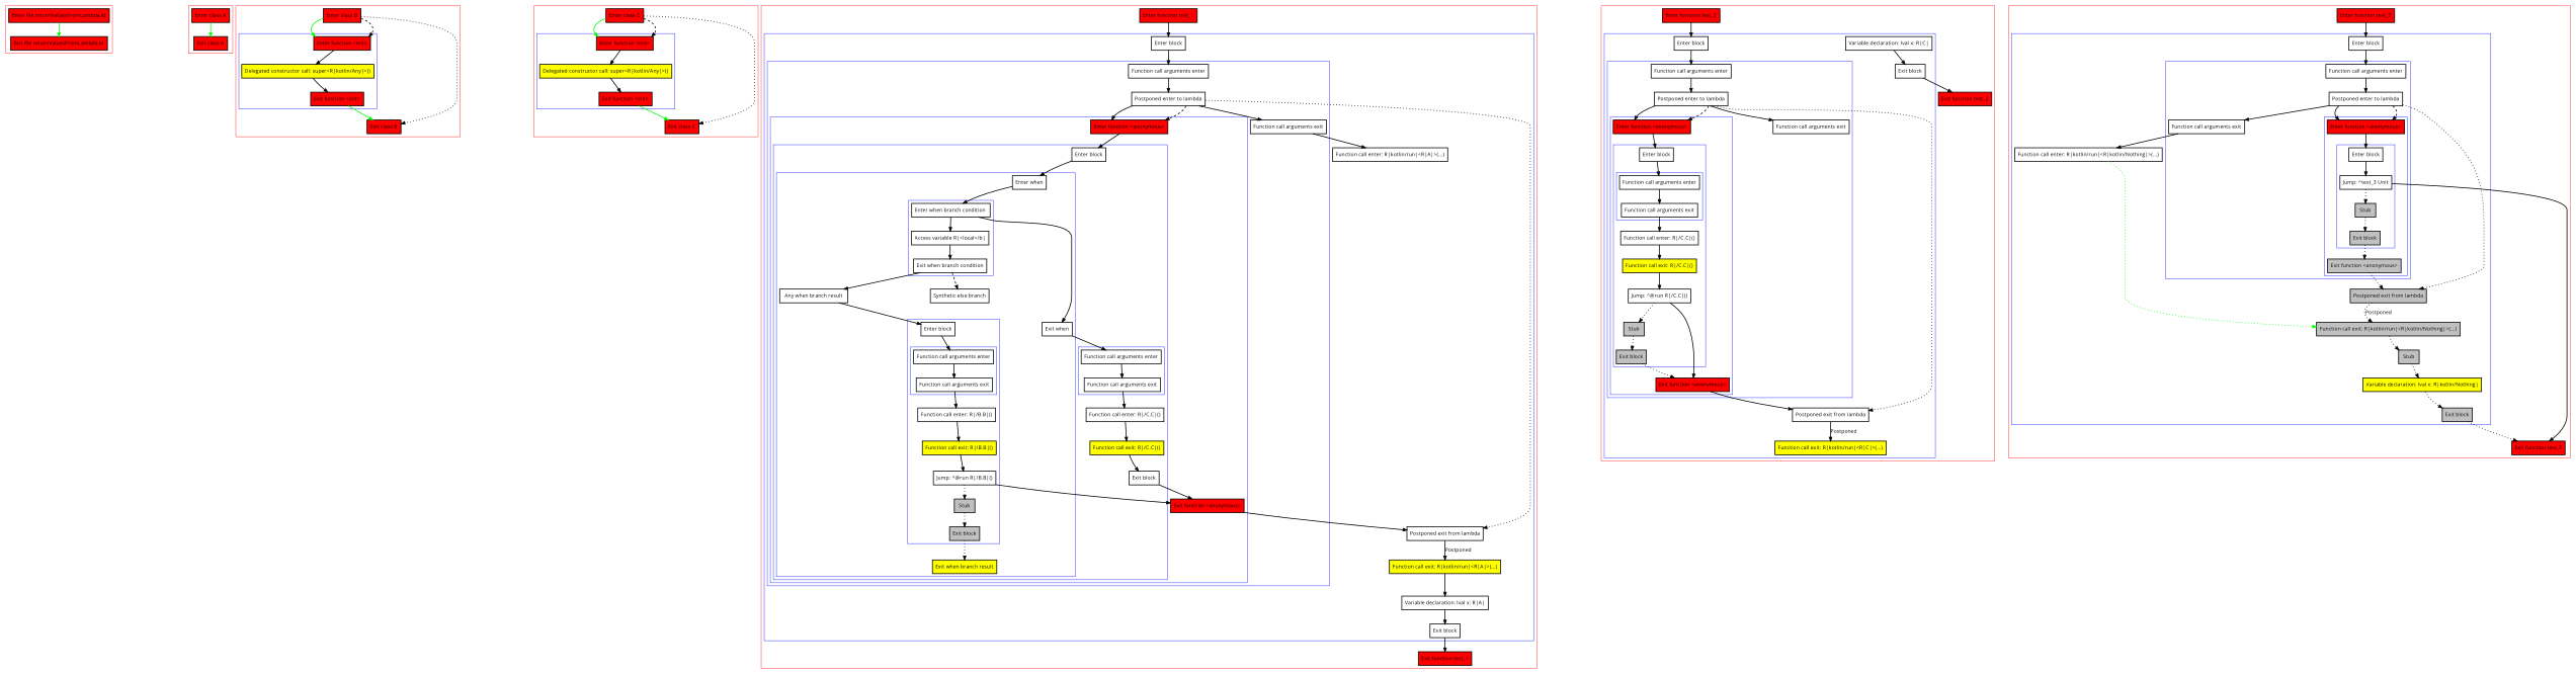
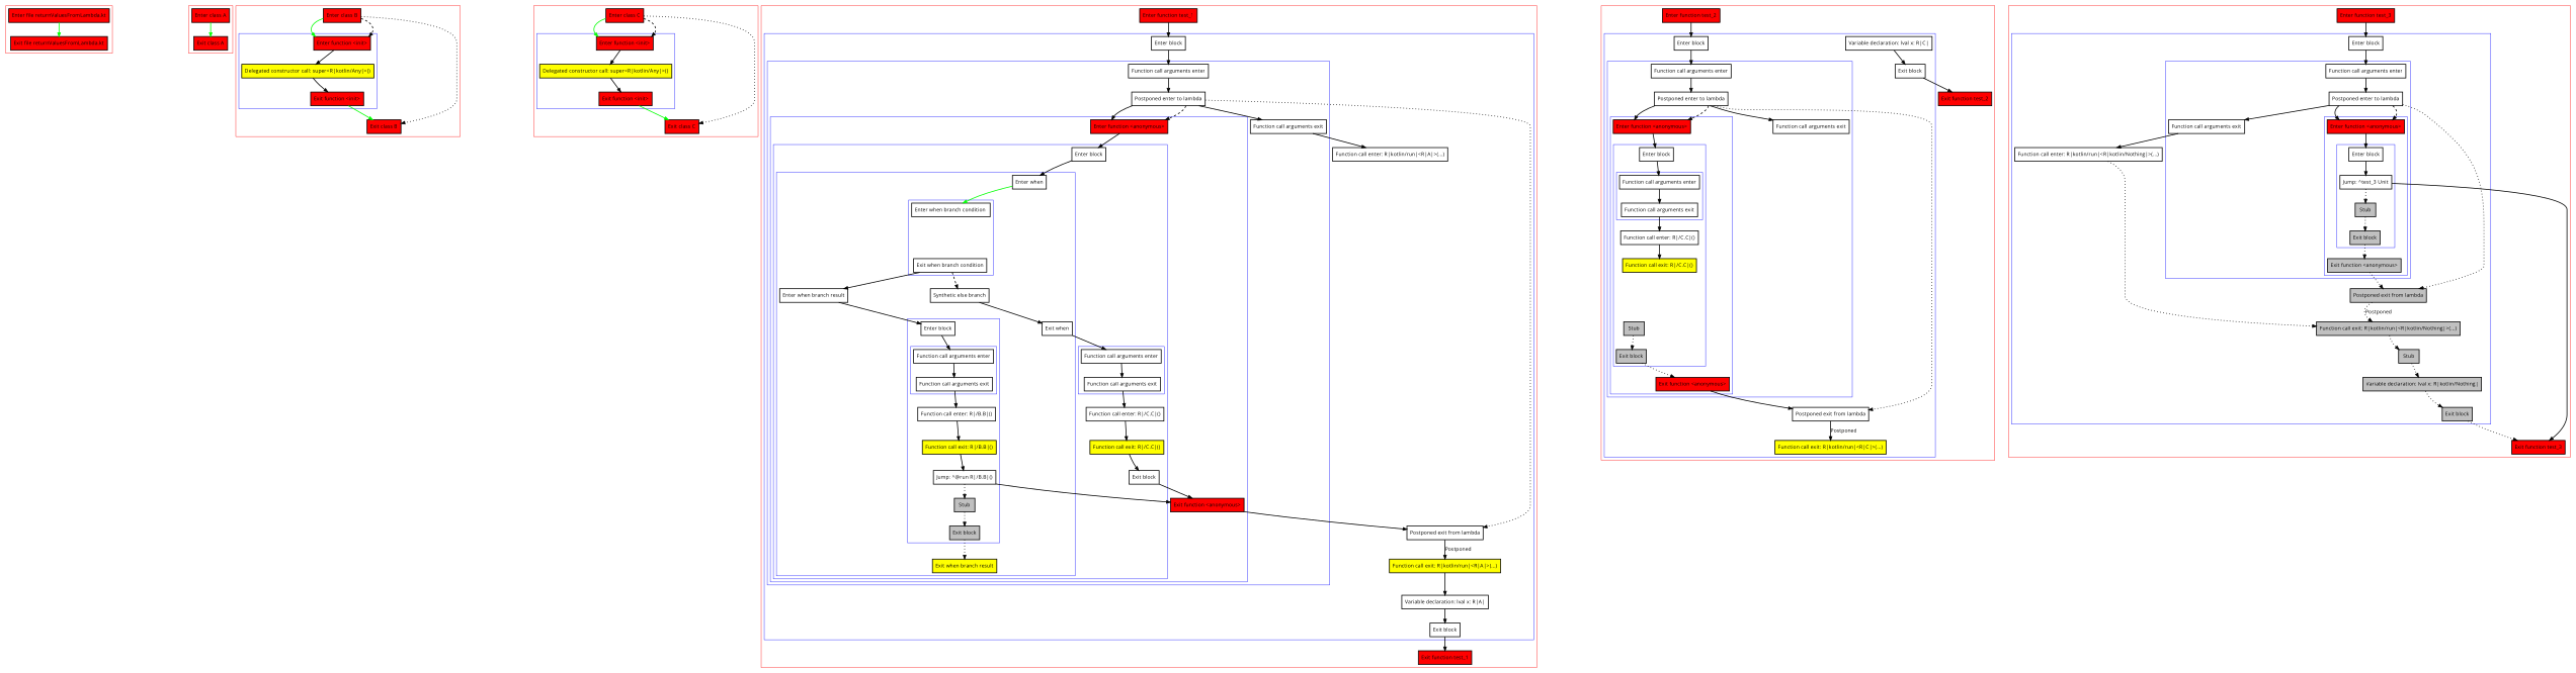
  digraph {
    fontname="Open Sans"
    nodesep=3
    node [fontname="Open Sans" penwidth=2 shape=box]
    edge [fontname="Open Sans" penwidth=2]
    n1 [fillcolor=red label="Enter file returnValuesFromLambda.kt" style=filled]
    n2 [fillcolor=red label="Exit file returnValuesFromLambda.kt" style=filled]
    n3 [fillcolor=red label="Enter class A" style=filled]
    n4 [fillcolor=red label="Exit class A" style=filled]
    n5 [fillcolor=red label="Enter function <init>" style=filled]
    n6 [fillcolor=yellow label="Delegated constructor call: super<R|kotlin/Any|>()" style=filled]
    n7 [fillcolor=red label="Exit function <init>" style=filled]
    n8 [fillcolor=red label="Enter class B" style=filled]
    n9 [fillcolor=red label="Exit class B" style=filled]
    n10 [fillcolor=red label="Enter function <init>" style=filled]
    n11 [fillcolor=yellow label="Delegated constructor call: super<R|kotlin/Any|>()" style=filled]
    n12 [fillcolor=red label="Exit function <init>" style=filled]
    n13 [fillcolor=red label="Enter class C" style=filled]
    n14 [fillcolor=red label="Exit class C" style=filled]
    n15 [label="Enter when branch condition "]
-   n16 [label="Access variable R|<local>/b|"]
    n17 [label="Exit when branch condition"]
    n18 [label="Function call arguments enter"]
    n19 [label="Function call arguments exit"]
    n20 [label="Enter block"]
    n21 [label="Function call enter: R|/B.B|()"]
    n22 [fillcolor=yellow label="Function call exit: R|/B.B|()" style=filled]
    n23 [label="Jump: ^@run R|/B.B|()"]
    n24 [fillcolor=gray label=Stub style=filled]
    n25 [fillcolor=gray label="Exit block" style=filled]
    n26 [label="Enter when"]
    n27 [label="Synthetic else branch"]
-   n28 [label="Any when branch result"]
+   n28 [label="Enter when branch result"]
    n29 [fillcolor=yellow label="Exit when branch result" style=filled]
    n30 [label="Exit when"]
    n31 [label="Function call arguments enter"]
    n32 [label="Function call arguments exit"]
    n33 [label="Enter block"]
    n34 [label="Function call enter: R|/C.C|()"]
    n35 [fillcolor=yellow label="Function call exit: R|/C.C|()" style=filled]
    n36 [label="Exit block"]
    n37 [fillcolor=red label="Enter function <anonymous>" style=filled]
    n38 [fillcolor=red label="Exit function <anonymous>" style=filled]
    n39 [label="Function call arguments enter"]
    n40 [label="Postponed enter to lambda"]
    n41 [label="Function call arguments exit"]
    n42 [label="Enter block"]
    n43 [label="Function call enter: R|kotlin/run|<R|A|>(...)"]
    n44 [label="Postponed exit from lambda"]
    n45 [fillcolor=yellow label="Function call exit: R|kotlin/run|<R|A|>(...)" style=filled]
    n46 [label="Variable declaration: lval x: R|A|"]
    n47 [label="Exit block"]
    n48 [fillcolor=red label="Enter function test_1" style=filled]
    n49 [fillcolor=red label="Exit function test_1" style=filled]
    n50 [label="Function call arguments enter"]
    n51 [label="Function call arguments exit"]
    n52 [label="Enter block"]
    n53 [label="Function call enter: R|/C.C|()"]
    n54 [fillcolor=yellow label="Function call exit: R|/C.C|()" style=filled]
-   n55 [label="Jump: ^@run R|/C.C|()"]
    n56 [fillcolor=gray label=Stub style=filled]
    n57 [fillcolor=gray label="Exit block" style=filled]
    n58 [fillcolor=red label="Enter function <anonymous>" style=filled]
    n59 [fillcolor=red label="Exit function <anonymous>" style=filled]
    n60 [label="Function call arguments enter"]
    n61 [label="Postponed enter to lambda"]
    n62 [label="Function call arguments exit"]
    n63 [label="Enter block"]
    n64 [label="Postponed exit from lambda"]
    n65 [fillcolor=yellow label="Function call exit: R|kotlin/run|<R|C|>(...)" style=filled]
    n66 [label="Variable declaration: lval x: R|C|"]
    n67 [label="Exit block"]
    n68 [fillcolor=red label="Enter function test_2" style=filled]
    n69 [fillcolor=red label="Exit function test_2" style=filled]
    n70 [label="Enter block"]
    n71 [label="Jump: ^test_3 Unit"]
    n72 [fillcolor=gray label=Stub style=filled]
    n73 [fillcolor=gray label="Exit block" style=filled]
    n74 [fillcolor=red label="Enter function <anonymous>" style=filled]
    n75 [fillcolor=gray label="Exit function <anonymous>" style=filled]
    n76 [label="Function call arguments enter"]
    n77 [label="Postponed enter to lambda"]
    n78 [label="Function call arguments exit"]
    n79 [label="Enter block"]
    n80 [label="Function call enter: R|kotlin/run|<R|kotlin/Nothing|>(...)"]
    n81 [fillcolor=gray label="Postponed exit from lambda" style=filled]
    n82 [fillcolor=gray label="Function call exit: R|kotlin/run|<R|kotlin/Nothing|>(...)" style=filled]
    n83 [fillcolor=gray label=Stub style=filled]
-   n84 [fillcolor=yellow label="Variable declaration: lval x: R|kotlin/Nothing|" style=filled]
+   n84 [fillcolor=gray label="Variable declaration: lval x: R|kotlin/Nothing|" style=filled]
    n85 [fillcolor=gray label="Exit block" style=filled]
    n86 [fillcolor=red label="Enter function test_3" style=filled]
    n87 [fillcolor=red label="Exit function test_3" style=filled]
    subgraph cluster_1 {
      color=red
      n1
      n2
    }
    subgraph cluster_2 {
      color=red
      n3
      n4
    }
    subgraph cluster_3 {
      color=red
      n8
      n9
      subgraph cluster_4 {
        color=blue
        n5
        n6
        n7
      }
    }
    subgraph cluster_5 {
      color=red
      n13
      n14
      subgraph cluster_6 {
        color=blue
        n10
        n11
        n12
      }
    }
    subgraph cluster_7 {
      color=red
      n48
      n49
      subgraph cluster_8 {
        color=blue
        n42
        n43
        n44
        n45
        n46
        n47
        subgraph cluster_9 {
          color=blue
          n39
          n40
          n41
          subgraph cluster_10 {
            color=blue
            n37
            n38
            subgraph cluster_11 {
              color=blue
              n33
              n34
              n35
              n36
              subgraph cluster_12 {
                color=blue
                n26
                n27
                n28
                n29
                n30
                subgraph cluster_13 {
                  color=blue
                  n15
-                 n16
                  n17
                }
                subgraph cluster_14 {
                  color=blue
                  n20
                  n21
                  n22
                  n23
                  n24
                  n25
                  subgraph cluster_15 {
                    color=blue
                    n18
                    n19
                  }
                }
              }
              subgraph cluster_16 {
                color=blue
                n31
                n32
              }
            }
          }
        }
      }
    }
    subgraph cluster_17 {
      color=red
      n68
      n69
      subgraph cluster_18 {
        color=blue
        n63
        n64
        n65
        n66
        n67
        subgraph cluster_19 {
          color=blue
          n60
          n61
          n62
          subgraph cluster_20 {
            color=blue
            n58
            n59
            subgraph cluster_21 {
              color=blue
              n52
              n53
              n54
-             n55
              n56
              n57
              subgraph cluster_22 {
                color=blue
                n50
                n51
              }
            }
          }
        }
      }
    }
    subgraph cluster_23 {
      color=red
      n86
      n87
      subgraph cluster_24 {
        color=blue
        n79
        n80
        n81
        n82
        n83
        n84
        n85
        subgraph cluster_25 {
          color=blue
          n76
          n77
          n78
          subgraph cluster_26 {
            color=blue
            n74
            n75
            subgraph cluster_27 {
              color=blue
              n70
              n71
              n72
              n73
            }
          }
        }
      }
    }
    n1 -> n2 [color=green]
    n3 -> n4 [color=green]
    n5 -> n6
    n6 -> n7
    n7 -> n9 [color=green]
    n8 -> n5 [color=green]
    n8 -> n5 [style=dashed]
    n8 -> n9 [style=dotted]
    n10 -> n11
    n11 -> n12
    n12 -> n14 [color=green]
    n13 -> n10 [color=green]
    n13 -> n10 [style=dashed]
    n13 -> n14 [style=dotted]
-   n15 -> n16
-   n16 -> n17
    n17 -> n27 [style=dashed]
    n17 -> n28
    n18 -> n19
    n19 -> n21
    n20 -> n18
    n21 -> n22
    n22 -> n23
    n23 -> n24 [style=dotted]
    n23 -> n38
    n24 -> n25 [style=dotted]
    n25 -> n29 [style=dotted]
-   n26 -> n15
-   n15 -> n30
+   n26 -> n15 [color=green]
+   n27 -> n30
    n28 -> n20
    n30 -> n31
    n31 -> n32
    n32 -> n34
    n33 -> n26
    n34 -> n35
    n35 -> n36
    n36 -> n38
    n37 -> n33
    n38 -> n44
    n39 -> n40
    n40 -> n37
    n40 -> n37 [style=dashed]
    n40 -> n41
    n40 -> n44 [style=dotted]
    n41 -> n43
    n42 -> n39
    n44 -> n45 [label=Postponed]
    n45 -> n46
    n46 -> n47
    n47 -> n49
    n48 -> n42
    n50 -> n51
    n51 -> n53
    n52 -> n50
    n53 -> n54
-   n54 -> n55
-   n55 -> n56 [style=dotted]
-   n55 -> n59
    n56 -> n57 [style=dotted]
    n57 -> n59 [style=dotted]
    n58 -> n52
    n59 -> n64
    n60 -> n61
    n61 -> n58
    n61 -> n58 [style=dashed]
    n61 -> n62
    n61 -> n64 [style=dotted]
    n63 -> n60
    n64 -> n65 [label=Postponed]
    n66 -> n67
    n67 -> n69
    n68 -> n63
    n70 -> n71
    n71 -> n72 [style=dotted]
    n71 -> n87
    n72 -> n73 [style=dotted]
    n73 -> n75 [style=dotted]
    n74 -> n70
    n75 -> n81 [style=dotted]
    n76 -> n77
    n77 -> n74
    n77 -> n74 [style=dashed]
    n77 -> n78
    n77 -> n81 [style=dotted]
    n78 -> n80
    n79 -> n76
-   n80 -> n82 [style=dotted color=green]
+   n80 -> n82 [style=dotted]
    n81 -> n82 [label=Postponed style=dotted]
    n82 -> n83 [style=dotted]
    n83 -> n84 [style=dotted]
    n84 -> n85 [style=dotted]
    n85 -> n87 [style=dotted]
    n86 -> n79
  }
